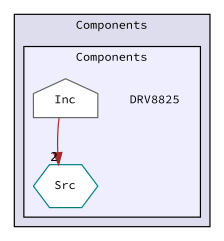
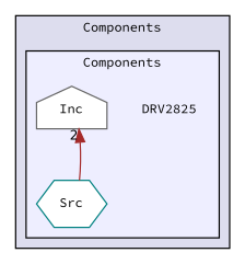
  digraph {
    compound=true
    fontname="Source Code Pro"
    node [fontname="Source Code Pro" fontsize=10 color=teal fillcolor=white style=filled]
-   n1 [label=DRV8825 shape=plaintext fillcolor="" style=""]
+   n1 [label=DRV2825 shape=plaintext fillcolor="" style=""]
    n2 [label=Inc shape=house color=gray40]
    n3 [label=Src shape=hexagon]
    subgraph cluster_1 {
      bgcolor="#ddddee"
      fontsize=10
      label=Components
      pencolor=black
      subgraph cluster_2 {
        bgcolor="#eeeeff"
        fontsize=10
        pencolor=black
        n1
        n2
        n3
      }
    }
-   n2 -> n3 [headlabel=2 labeldistance=1.5 labelfontname=Helvetica labelfontsize=10 color=brown fontname="Source Code Pro"]
+   n3 -> n2 [headlabel=2 labeldistance=1.5 labelfontname=Helvetica labelfontsize=10 color=brown fontname="Source Code Pro"]
  }
